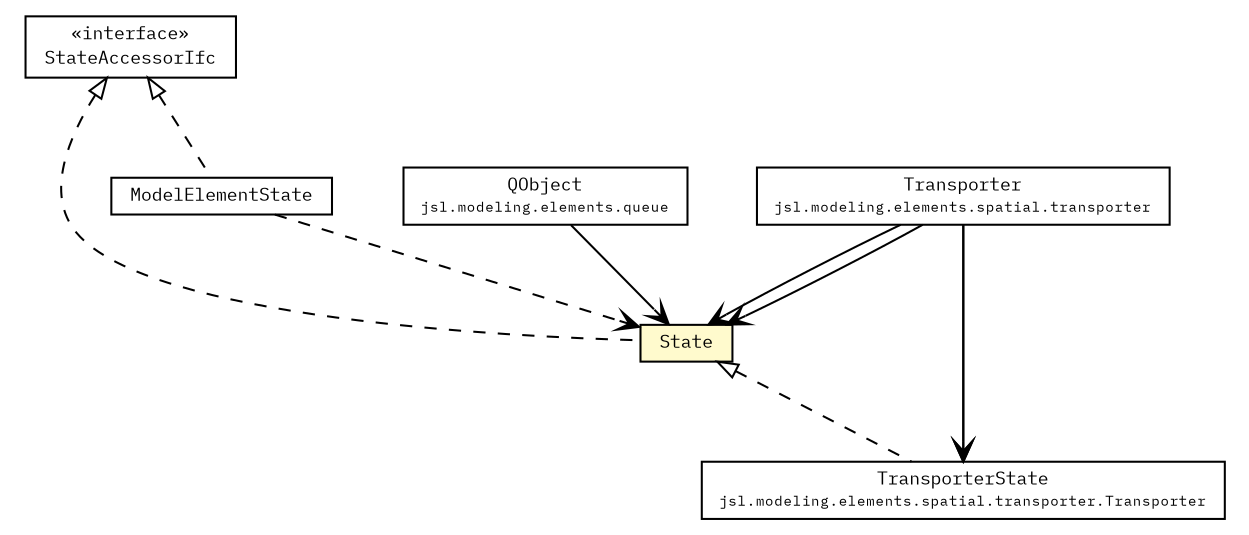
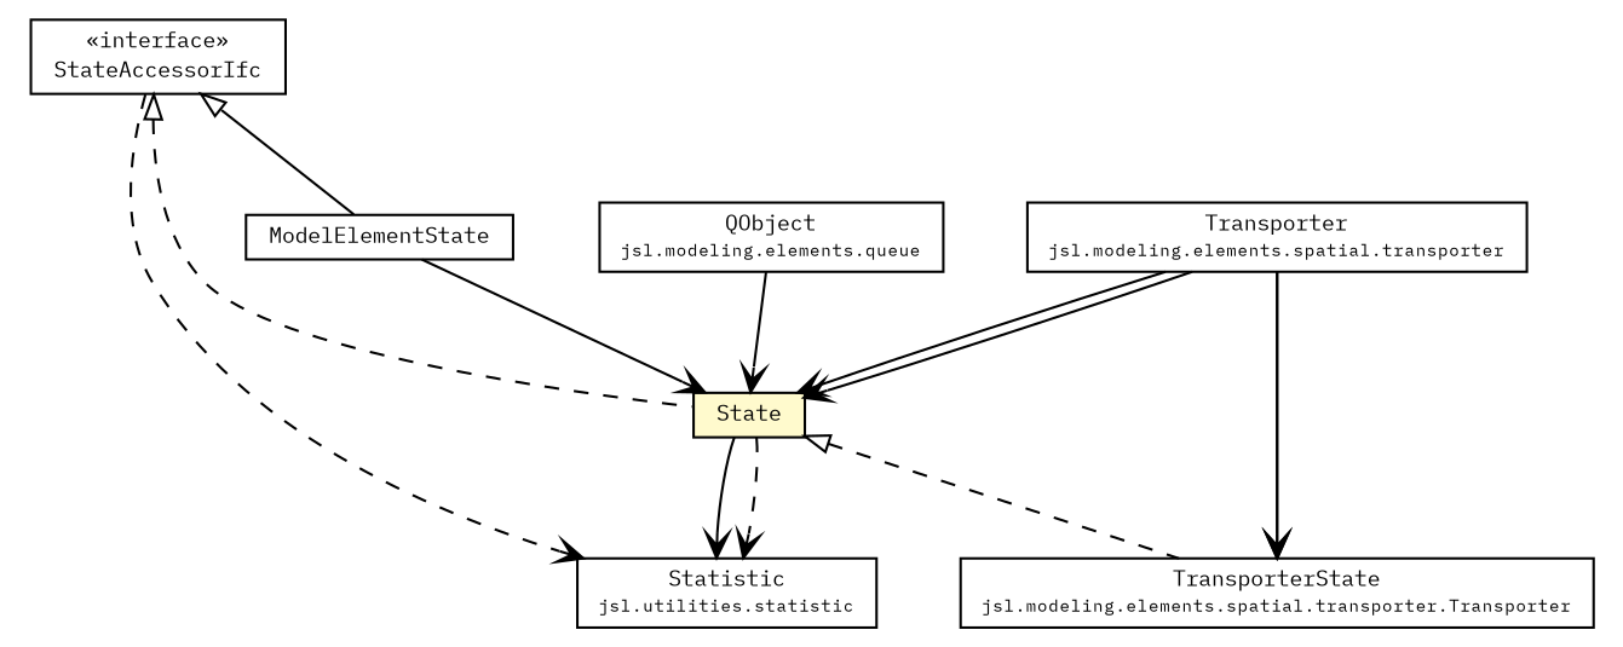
  digraph {
    fontname="IBM Plex Mono"
    nodesep=0.25
    ranksep=0.5
    node [fontcolor=black fontname="IBM Plex Mono" fontsize=9.0 shape=plaintext]
    edge [fontname="IBM Plex Mono" fontsize=10.0 headport=p labelfontname=Helvetica labelfontsize=10 tailport=p arrowhead=open color=black fontcolor=black]
    n1 [label=<<table title="jsl.modeling.StateAccessorIfc" border="0" cellborder="1" cellspacing="0" cellpadding="2" port="p" href="./StateAccessorIfc.html"> 		<tr><td><table border="0" cellspacing="0" cellpadding="1"> <tr><td align="center" balign="center"> &#171;interface&#187; </td></tr> <tr><td align="center" balign="center"> StateAccessorIfc </td></tr> 		</table></td></tr> 		</table>>]
    n2 [label=<<table title="jsl.modeling.State" border="0" cellborder="1" cellspacing="0" cellpadding="2" port="p" bgcolor="lemonChiffon" href="./State.html"> 		<tr><td><table border="0" cellspacing="0" cellpadding="1"> <tr><td align="center" balign="center"> State </td></tr> 		</table></td></tr> 		</table>>]
    n3 [label=<<table title="jsl.modeling.ModelElementState" border="0" cellborder="1" cellspacing="0" cellpadding="2" port="p" href="./ModelElementState.html"> 		<tr><td><table border="0" cellspacing="0" cellpadding="1"> <tr><td align="center" balign="center"> ModelElementState </td></tr> 		</table></td></tr> 		</table>>]
+   n4 [label=<<table title="jsl.utilities.statistic.Statistic" border="0" cellborder="1" cellspacing="0" cellpadding="2" port="p" href="../utilities/statistic/Statistic.html"> 		<tr><td><table border="0" cellspacing="0" cellpadding="1"> <tr><td align="center" balign="center"> Statistic </td></tr> <tr><td align="center" balign="center"><font point-size="7.0"> jsl.utilities.statistic </font></td></tr> 		</table></td></tr> 		</table>>]
    n5 [label=<<table title="jsl.modeling.elements.spatial.transporter.Transporter.TransporterState" border="0" cellborder="1" cellspacing="0" cellpadding="2" port="p" href="./elements/spatial/transporter/Transporter.TransporterState.html"> 		<tr><td><table border="0" cellspacing="0" cellpadding="1"> <tr><td align="center" balign="center"> TransporterState </td></tr> <tr><td align="center" balign="center"><font point-size="7.0"> jsl.modeling.elements.spatial.transporter.Transporter </font></td></tr> 		</table></td></tr> 		</table>>]
    n6 [label=<<table title="jsl.modeling.elements.queue.QObject" border="0" cellborder="1" cellspacing="0" cellpadding="2" port="p" href="./elements/queue/QObject.html"> 		<tr><td><table border="0" cellspacing="0" cellpadding="1"> <tr><td align="center" balign="center"> QObject </td></tr> <tr><td align="center" balign="center"><font point-size="7.0"> jsl.modeling.elements.queue </font></td></tr> 		</table></td></tr> 		</table>>]
    n7 [label=<<table title="jsl.modeling.elements.spatial.transporter.Transporter" border="0" cellborder="1" cellspacing="0" cellpadding="2" port="p" href="./elements/spatial/transporter/Transporter.html"> 		<tr><td><table border="0" cellspacing="0" cellpadding="1"> <tr><td align="center" balign="center"> Transporter </td></tr> <tr><td align="center" balign="center"><font point-size="7.0"> jsl.modeling.elements.spatial.transporter </font></td></tr> 		</table></td></tr> 		</table>>]
    n1 -> n2 [arrowtail=empty dir=back fontsize=10 style=dashed arrowhead="" color="" fontcolor=""]
-   n1 -> n3 [arrowtail=empty dir=back fontsize=10 style=dashed arrowhead="" color="" fontcolor=""]
+   n1 -> n3 [arrowtail=empty dir=back fontsize=10 style=solid arrowhead="" color="" fontcolor=""]
+   n1 -> n4 [style=dashed]
+   n2 -> n4
+   n2 -> n4 [style=dashed]
    n2 -> n5 [arrowtail=empty dir=back fontsize=10 style=dashed arrowhead="" color="" fontcolor=""]
-   n3 -> n2 [style=dashed]
+   n3 -> n2
    n6 -> n2
    n7 -> n2
    n7 -> n2
    n7 -> n5
    n7 -> n5
  }
